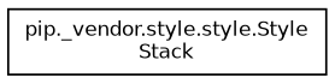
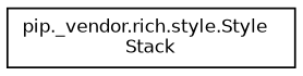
  digraph {
    rankdir=LR
-   n1 [color=black fillcolor=white fontname=Helvetica fontsize=10 height=0.2 label="pip._vendor.style.style.Style\lStack" shape=record style=filled width=0.4]
+   n1 [color=black fillcolor=white fontname=Helvetica fontsize=10 height=0.2 label="pip._vendor.rich.style.Style\lStack" shape=record style=filled width=0.4]
  }
